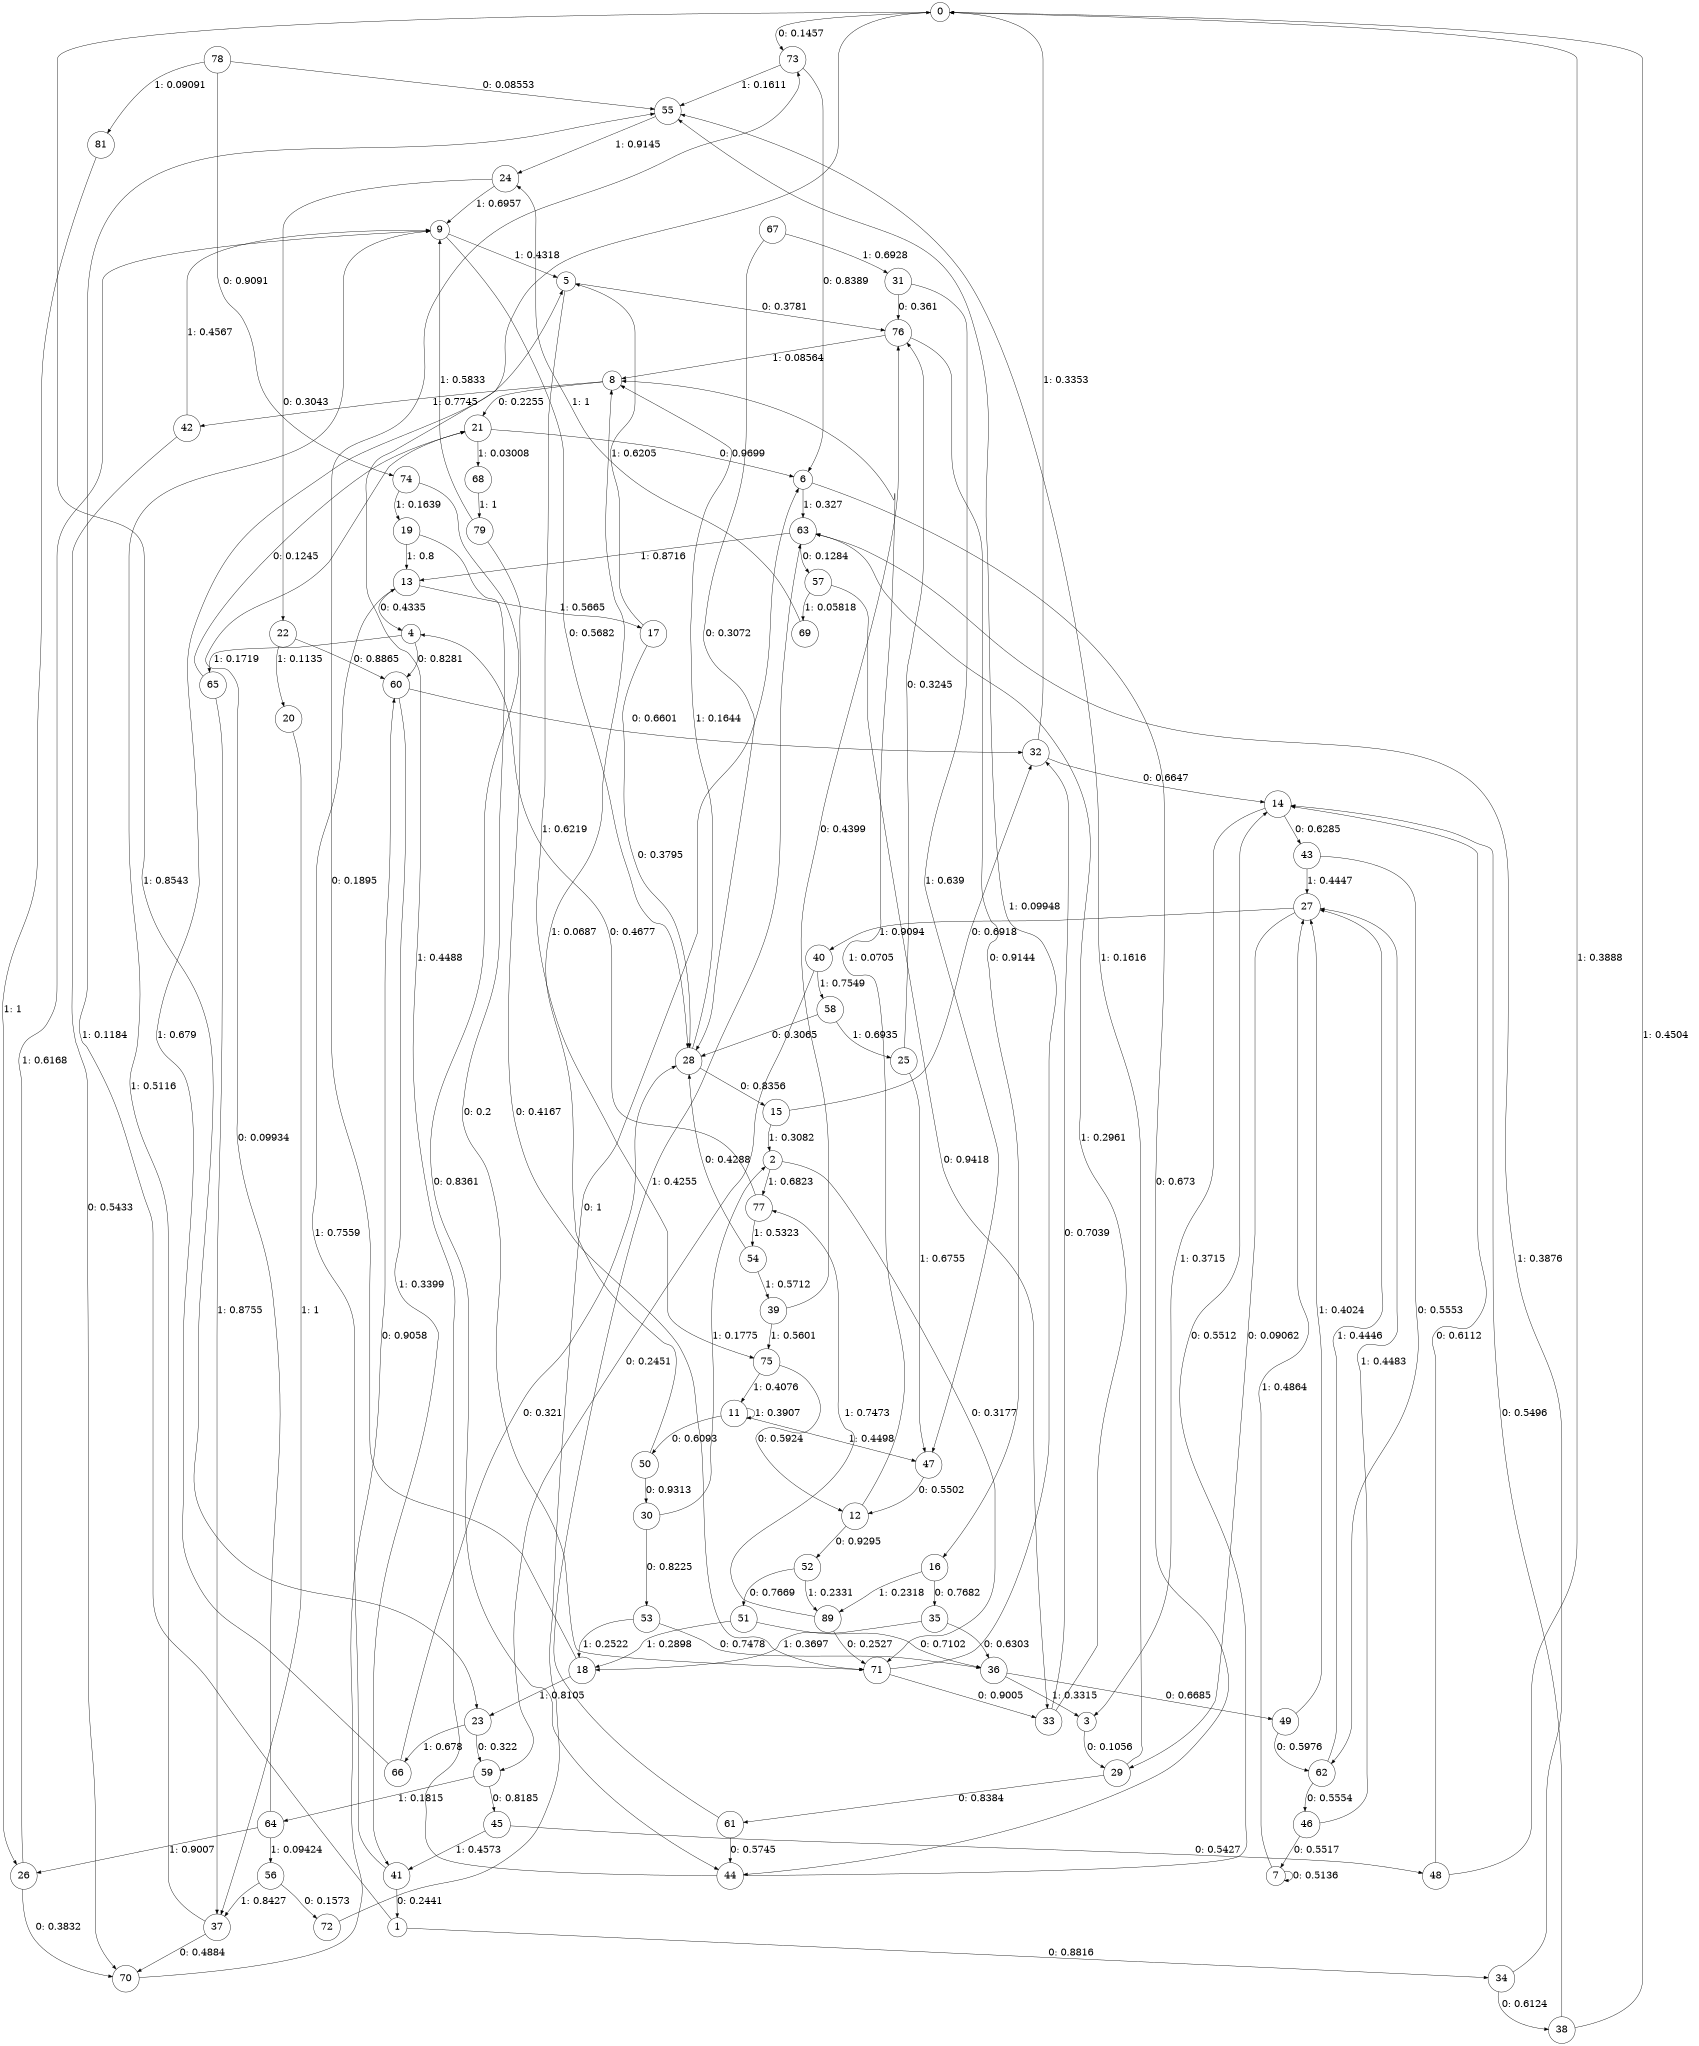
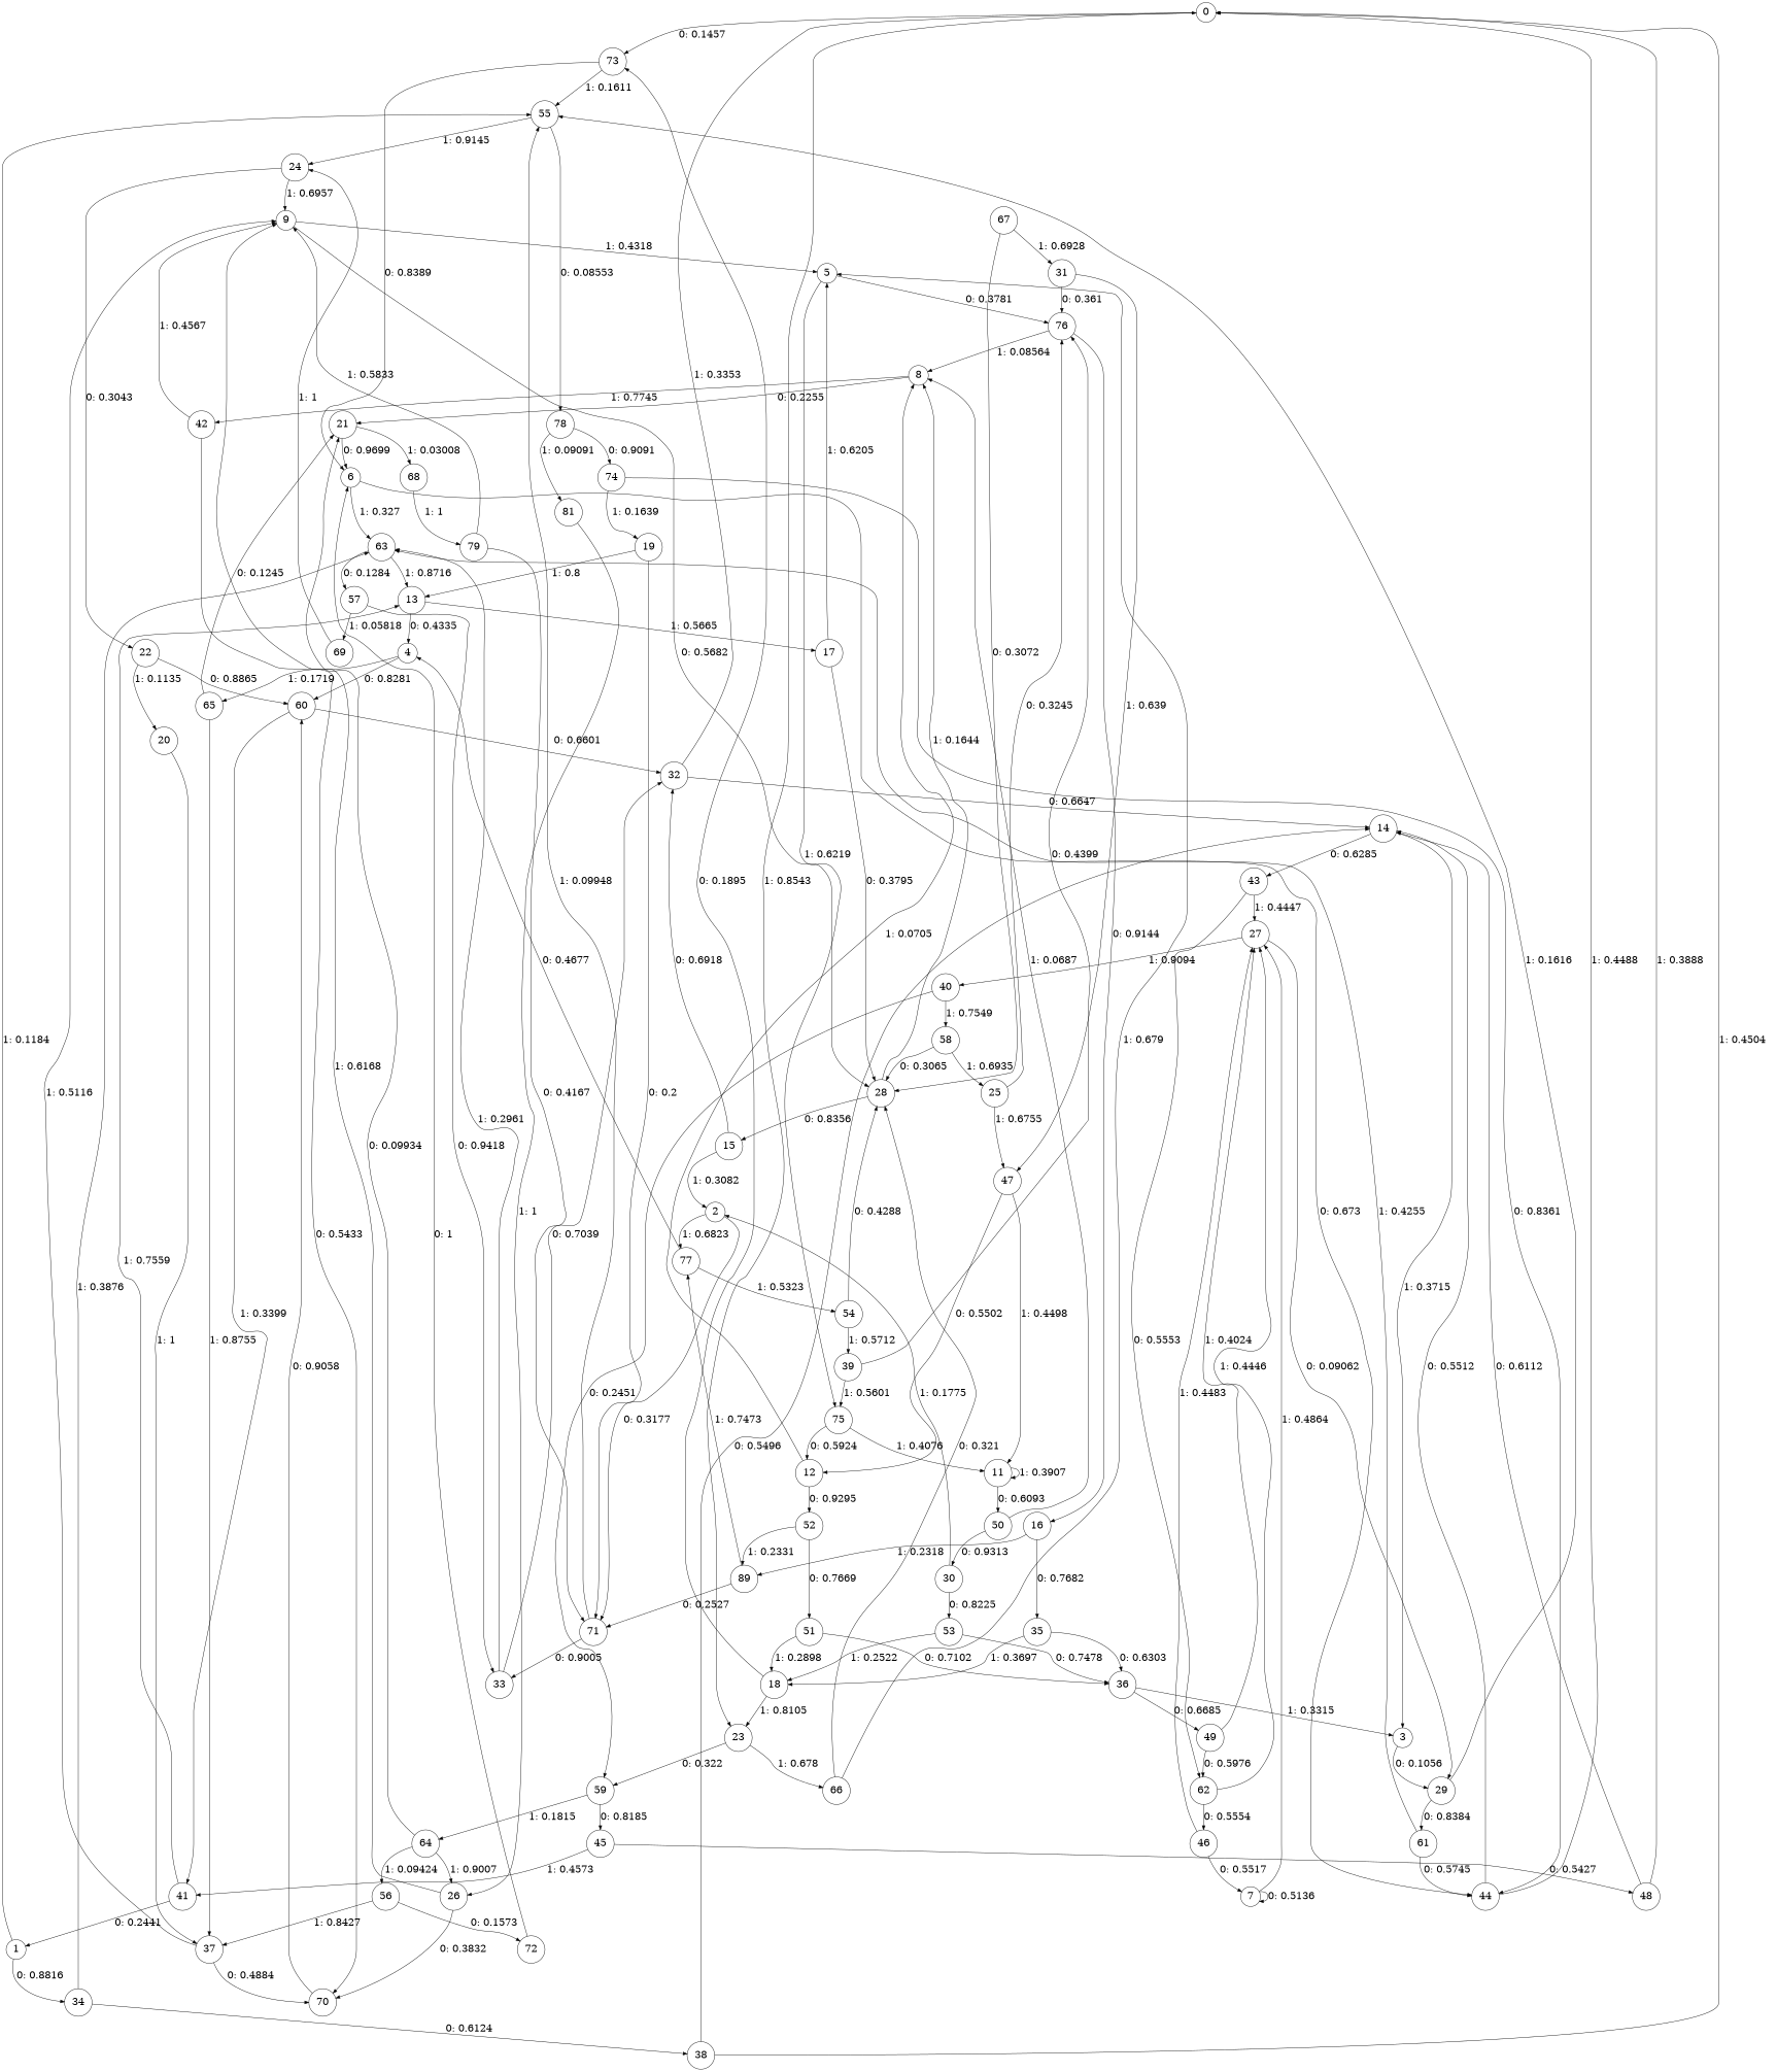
  digraph {
    node [fontsize=24 shape=circle]
    edge [fontsize=24]
    0
    73
    23
    55
    6
    59
    66
    24
    78
    63
    44
    45
    64
    5
    28
    1
    34
    38
    13
    57
    14
    9
    22
    74
    81
    2
    71
    77
    33
    4
    54
    32
    60
    65
    39
    3
    29
    61
    67
    31
    41
    21
    37
    68
    70
    76
    75
    8
    16
    11
    12
    42
    n53 [label=89]
    35
    50
    52
    43
    17
    69
    7
    27
    40
    58
    79
    15
    48
    26
    56
    47
    30
    53
    51
    18
    36
    62
    46
    49
    19
    20
    25
    72
    0 -> 73 [label="0: 0.1457   "]
    0 -> 23 [label="1: 0.8543   "]
    73 -> 55 [label="1: 0.1611   "]
    73 -> 6 [label="0: 0.8389   "]
    23 -> 59 [label="0: 0.322    "]
    23 -> 66 [label="1: 0.678    "]
    55 -> 24 [label="1: 0.9145   "]
-   78 -> 55 [label="0: 0.08553  "]
+   55 -> 78 [label="0: 0.08553  "]
    6 -> 63 [label="1: 0.327    "]
    6 -> 44 [label="0: 0.673    "]
    59 -> 45 [label="0: 0.8185   "]
    59 -> 64 [label="1: 0.1815   "]
    66 -> 5 [label="1: 0.679    "]
    66 -> 28 [label="0: 0.321    "]
    24 -> 9 [label="1: 0.6957   "]
    24 -> 22 [label="0: 0.3043   "]
    78 -> 74 [label="0: 0.9091   "]
    78 -> 81 [label="1: 0.09091  "]
    63 -> 13 [label="1: 0.8716   "]
    63 -> 57 [label="0: 0.1284   "]
    44 -> 0 [label="1: 0.4488   "]
    44 -> 14 [label="0: 0.5512   "]
    45 -> 41 [label="1: 0.4573   "]
    45 -> 48 [label="0: 0.5427   "]
    64 -> 21 [label="0: 0.09934  "]
    64 -> 26 [label="1: 0.9007   "]
    64 -> 56 [label="1: 0.09424  "]
    5 -> 76 [label="0: 0.3781   "]
    5 -> 75 [label="1: 0.6219   "]
    28 -> 8 [label="1: 0.1644   "]
    28 -> 15 [label="0: 0.8356   "]
    1 -> 55 [label="1: 0.1184   "]
    1 -> 34 [label="0: 0.8816   "]
    34 -> 63 [label="1: 0.3876   "]
    34 -> 38 [label="0: 0.6124   "]
    38 -> 0 [label="1: 0.4504   "]
    38 -> 14 [label="0: 0.5496   "]
    13 -> 4 [label="0: 0.4335   "]
    13 -> 17 [label="1: 0.5665   "]
    57 -> 33 [label="0: 0.9418   "]
    57 -> 69 [label="1: 0.05818  "]
    14 -> 3 [label="1: 0.3715   "]
    14 -> 43 [label="0: 0.6285   "]
    9 -> 5 [label="1: 0.4318   "]
    9 -> 28 [label="0: 0.5682   "]
    22 -> 60 [label="0: 0.8865   "]
    22 -> 20 [label="1: 0.1135   "]
    74 -> 44 [label="0: 0.8361   "]
    74 -> 19 [label="1: 0.1639   "]
    81 -> 26 [label="1: 1        "]
    2 -> 71 [label="0: 0.3177   "]
    2 -> 77 [label="1: 0.6823   "]
    71 -> 55 [label="1: 0.09948  "]
    71 -> 33 [label="0: 0.9005   "]
    77 -> 4 [label="0: 0.4677   "]
    77 -> 54 [label="1: 0.5323   "]
    33 -> 63 [label="1: 0.2961   "]
    33 -> 32 [label="0: 0.7039   "]
    4 -> 60 [label="0: 0.8281   "]
    4 -> 65 [label="1: 0.1719   "]
    54 -> 28 [label="0: 0.4288   "]
    54 -> 39 [label="1: 0.5712   "]
    32 -> 0 [label="1: 0.3353   "]
    32 -> 14 [label="0: 0.6647   "]
    60 -> 32 [label="0: 0.6601   "]
    60 -> 41 [label="1: 0.3399   "]
    65 -> 21 [label="0: 0.1245   "]
    65 -> 37 [label="1: 0.8755   "]
    39 -> 76 [label="0: 0.4399   "]
    39 -> 75 [label="1: 0.5601   "]
    3 -> 29 [label="0: 0.1056   "]
    29 -> 55 [label="1: 0.1616   "]
    29 -> 61 [label="0: 0.8384   "]
    61 -> 63 [label="1: 0.4255   "]
    61 -> 44 [label="0: 0.5745   "]
    67 -> 28 [label="0: 0.3072   "]
    67 -> 31 [label="1: 0.6928   "]
    31 -> 76 [label="0: 0.361    "]
    31 -> 47 [label="1: 0.639    "]
    41 -> 1 [label="0: 0.2441   "]
    41 -> 13 [label="1: 0.7559   "]
    21 -> 6 [label="0: 0.9699   "]
    21 -> 68 [label="1: 0.03008  "]
    37 -> 9 [label="1: 0.5116   "]
    37 -> 70 [label="0: 0.4884   "]
    68 -> 79 [label="1: 1        "]
    70 -> 60 [label="0: 0.9058   "]
    76 -> 8 [label="1: 0.08564  "]
    76 -> 16 [label="0: 0.9144   "]
    75 -> 11 [label="1: 0.4076   "]
    75 -> 12 [label="0: 0.5924   "]
    8 -> 21 [label="0: 0.2255   "]
    8 -> 42 [label="1: 0.7745   "]
    16 -> n53 [label="1: 0.2318   "]
    16 -> 35 [label="0: 0.7682   "]
    11 -> 11 [label="1: 0.3907   "]
    11 -> 50 [label="0: 0.6093   "]
    12 -> 8 [label="1: 0.0705   "]
    12 -> 52 [label="0: 0.9295   "]
    42 -> 9 [label="1: 0.4567   "]
    42 -> 70 [label="0: 0.5433   "]
    n53 -> 71 [label="0: 0.2527   "]
    n53 -> 77 [label="1: 0.7473   "]
    35 -> 18 [label="1: 0.3697   "]
    35 -> 36 [label="0: 0.6303   "]
    50 -> 8 [label="1: 0.0687   "]
    50 -> 30 [label="0: 0.9313   "]
    52 -> n53 [label="1: 0.2331   "]
    52 -> 51 [label="0: 0.7669   "]
    43 -> 27 [label="1: 0.4447   "]
    43 -> 62 [label="0: 0.5553   "]
    17 -> 5 [label="1: 0.6205   "]
    17 -> 28 [label="0: 0.3795   "]
    69 -> 24 [label="1: 1        "]
    7 -> 7 [label="0: 0.5136   "]
    7 -> 27 [label="1: 0.4864   "]
    27 -> 29 [label="0: 0.09062  "]
    27 -> 40 [label="1: 0.9094   "]
    40 -> 59 [label="0: 0.2451   "]
    40 -> 58 [label="1: 0.7549   "]
    58 -> 28 [label="0: 0.3065   "]
    58 -> 25 [label="1: 0.6935   "]
    79 -> 9 [label="1: 0.5833   "]
    79 -> 71 [label="0: 0.4167   "]
    15 -> 2 [label="1: 0.3082   "]
    15 -> 32 [label="0: 0.6918   "]
    48 -> 0 [label="1: 0.3888   "]
    48 -> 14 [label="0: 0.6112   "]
    26 -> 9 [label="1: 0.6168   "]
    26 -> 70 [label="0: 0.3832   "]
    56 -> 37 [label="1: 0.8427   "]
    56 -> 72 [label="0: 0.1573   "]
-   11 -> 47 [label="1: 0.4498   "]
+   47 -> 11 [label="1: 0.4498   "]
    47 -> 12 [label="0: 0.5502   "]
    30 -> 2 [label="1: 0.1775   "]
    30 -> 53 [label="0: 0.8225   "]
    53 -> 18 [label="1: 0.2522   "]
    53 -> 36 [label="0: 0.7478   "]
    51 -> 18 [label="1: 0.2898   "]
    51 -> 36 [label="0: 0.7102   "]
    18 -> 73 [label="0: 0.1895   "]
    18 -> 23 [label="1: 0.8105   "]
    36 -> 3 [label="1: 0.3315   "]
    36 -> 49 [label="0: 0.6685   "]
    62 -> 27 [label="1: 0.4446   "]
    62 -> 46 [label="0: 0.5554   "]
    46 -> 7 [label="0: 0.5517   "]
    46 -> 27 [label="1: 0.4483   "]
    49 -> 27 [label="1: 0.4024   "]
    49 -> 62 [label="0: 0.5976   "]
    19 -> 13 [label="1: 0.8      "]
    19 -> 71 [label="0: 0.2      "]
    20 -> 37 [label="1: 1        "]
    25 -> 76 [label="0: 0.3245   "]
    25 -> 47 [label="1: 0.6755   "]
    72 -> 6 [label="0: 1        "]
  }
